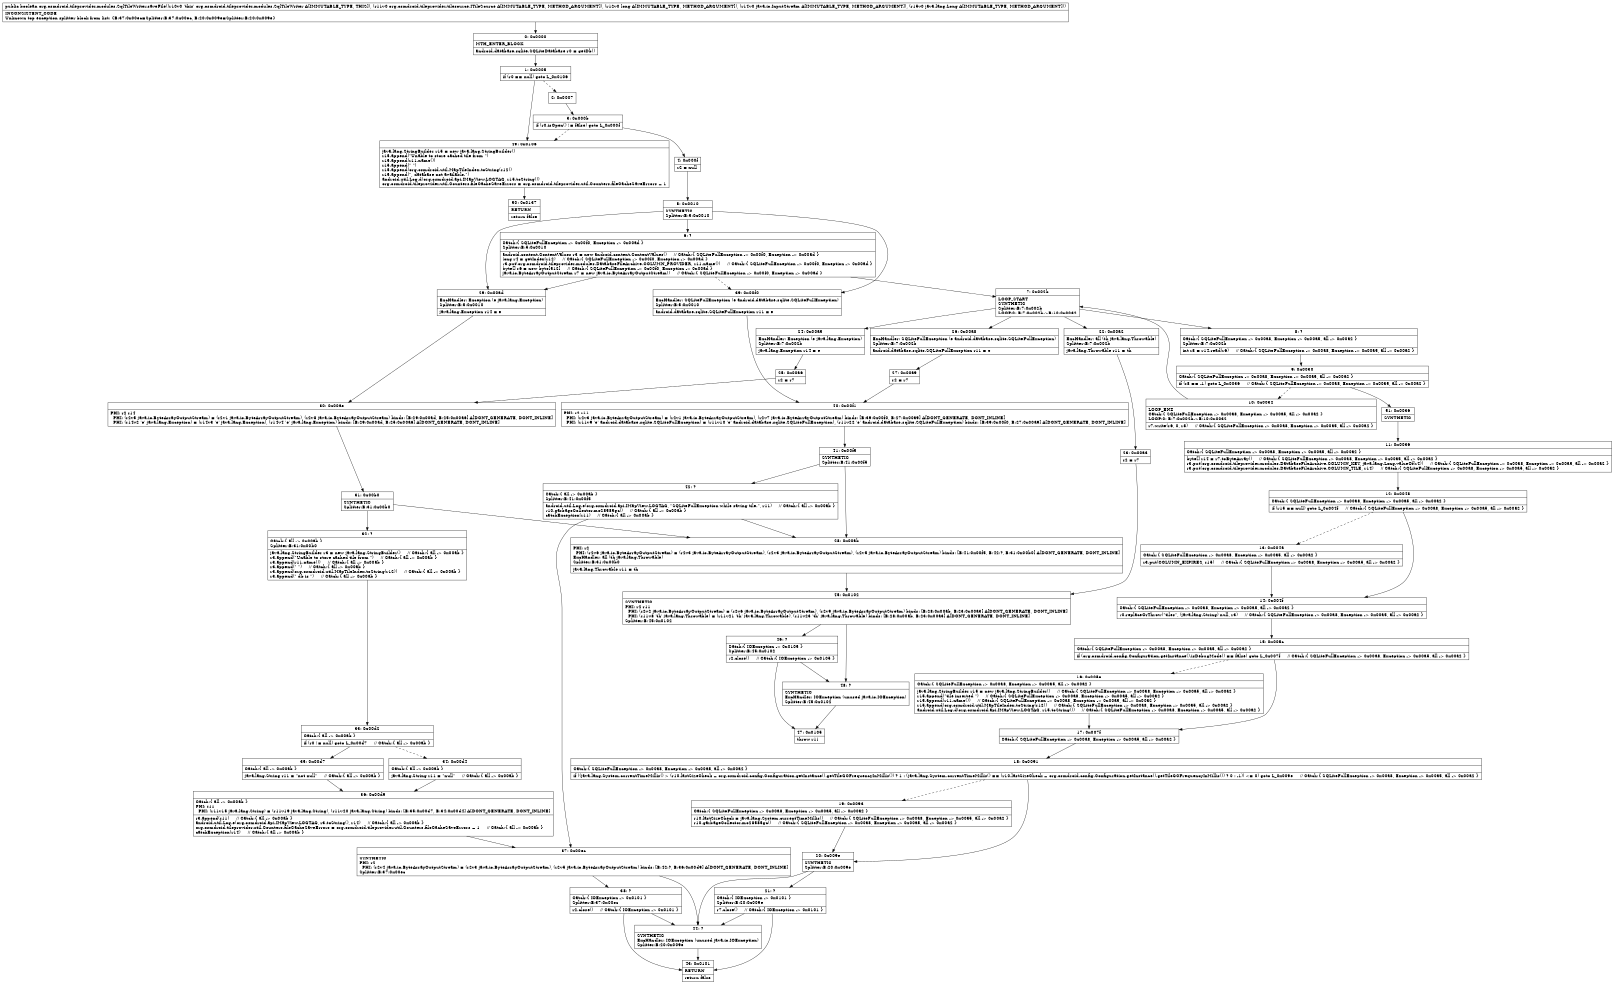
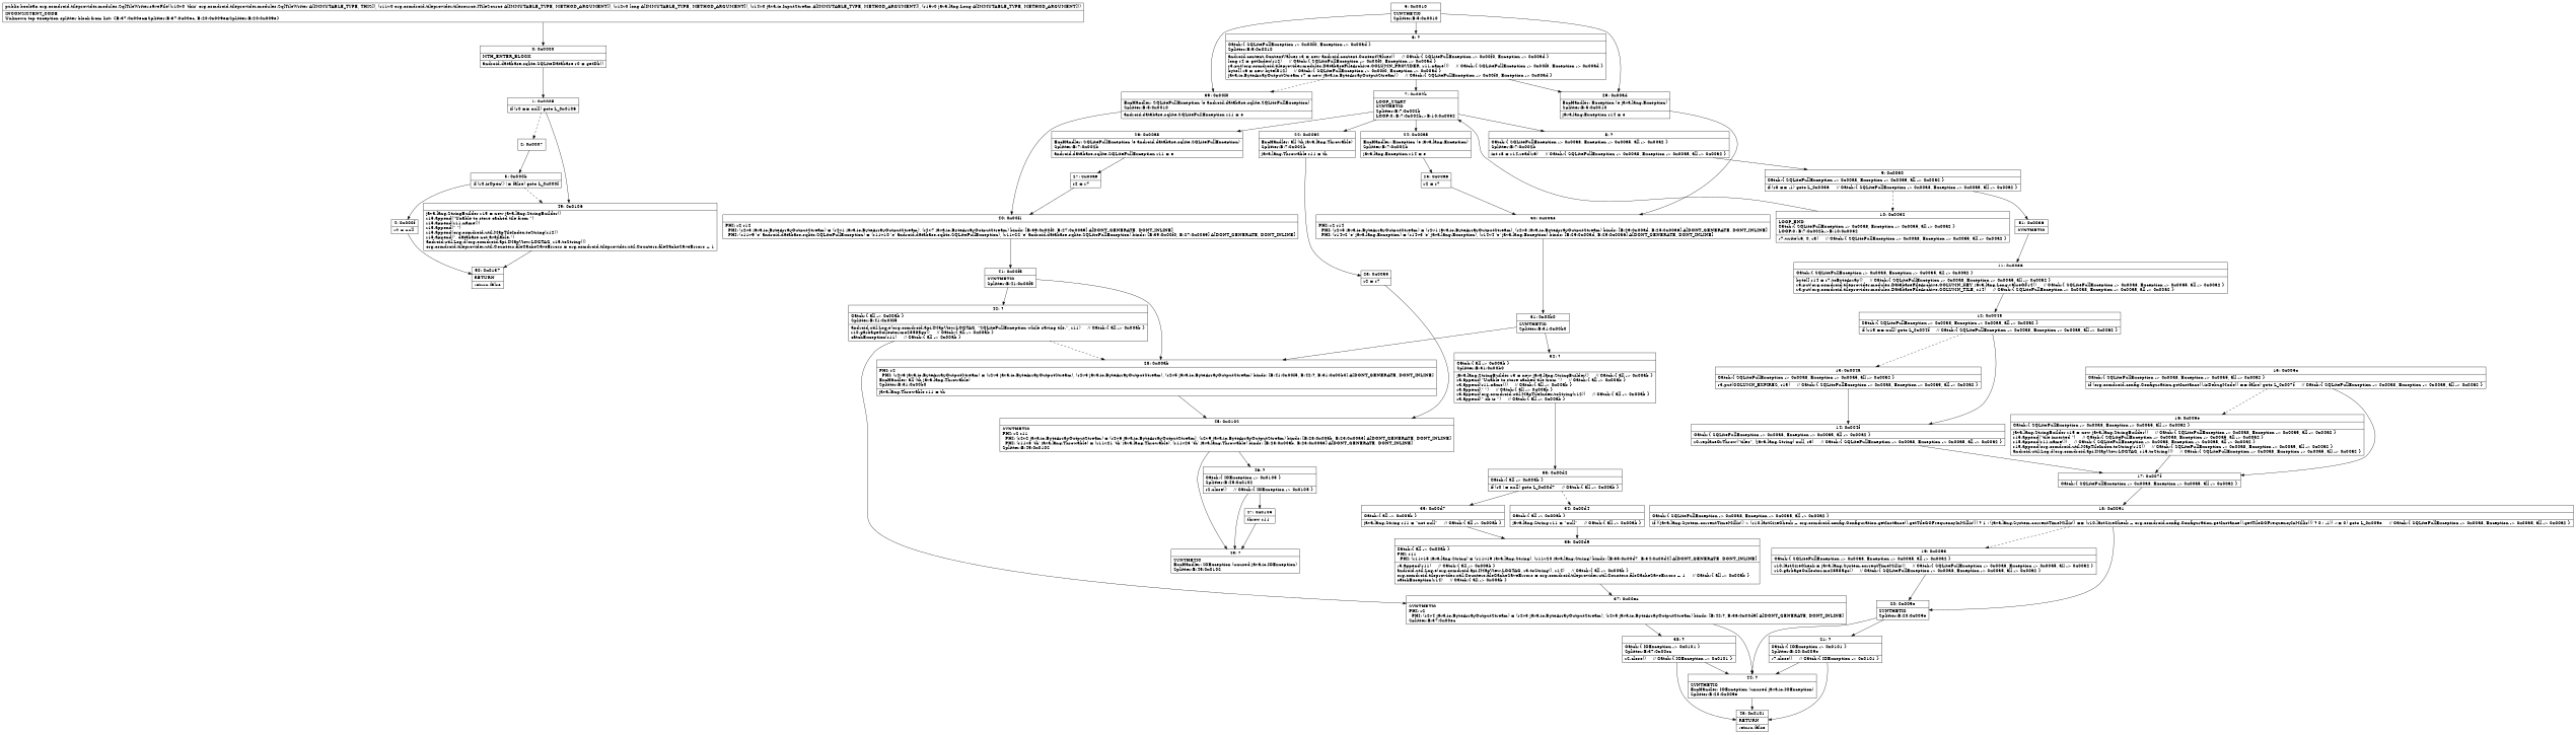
  digraph {
    fontname="DejaVu Serif"
    node [fontname="DejaVu Serif" shape=record]
    edge [fontname="DejaVu Serif"]
    n1 [label="{0\:\ 0x0000|MTH_ENTER_BLOCK\l|android.database.sqlite.SQLiteDatabase r0 = getDb()\l}"]
    n2 [label="{1\:\ 0x0005|if (r0 == null) goto L_0x0106\l}"]
    n3 [label="{2\:\ 0x0007}"]
    n4 [label="{49\:\ 0x0106|java.lang.StringBuilder r15 = new java.lang.StringBuilder()\lr15.append(\"Unable to store cached tile from \")\lr15.append(r11.name())\lr15.append(\" \")\lr15.append(org.osmdroid.util.MapTileIndex.toString(r12))\lr15.append(\", database not available.\")\landroid.util.Log.d(org.osmdroid.api.IMapView.LOGTAG, r15.toString())\lorg.osmdroid.tileprovider.util.Counters.fileCacheSaveErrors = org.osmdroid.tileprovider.util.Counters.fileCacheSaveErrors + 1\l}"]
    n5 [label="{3\:\ 0x000b|if (r0.isOpen() != false) goto L_0x000f\l}"]
    n6 [label="{50\:\ 0x0137|RETURN\l|return false\l}"]
    n7 [label="{4\:\ 0x000f|r2 = null\l}"]
    n8 [label="{5\:\ 0x0010|SYNTHETIC\lSplitter:B:5:0x0010\l}"]
    n9 [label="{6\:\ ?|Catch:\{ SQLiteFullException \-\> 0x00f0, Exception \-\> 0x00ad \}\lSplitter:B:5:0x0010\l|android.content.ContentValues r3 = new android.content.ContentValues()     \/\/ Catch:\{ SQLiteFullException \-\> 0x00f0, Exception \-\> 0x00ad \}\llong r4 = getIndex(r12)     \/\/ Catch:\{ SQLiteFullException \-\> 0x00f0, Exception \-\> 0x00ad \}\lr3.put(org.osmdroid.tileprovider.modules.DatabaseFileArchive.COLUMN_PROVIDER, r11.name())     \/\/ Catch:\{ SQLiteFullException \-\> 0x00f0, Exception \-\> 0x00ad \}\lbyte[] r6 = new byte[512]     \/\/ Catch:\{ SQLiteFullException \-\> 0x00f0, Exception \-\> 0x00ad \}\ljava.io.ByteArrayOutputStream r7 = new java.io.ByteArrayOutputStream()     \/\/ Catch:\{ SQLiteFullException \-\> 0x00f0, Exception \-\> 0x00ad \}\l}"]
    n10 [label="{29\:\ 0x00ad|ExcHandler: Exception (e java.lang.Exception)\lSplitter:B:5:0x0010\l|java.lang.Exception r14 = e\l}"]
    n11 [label="{39\:\ 0x00f0|ExcHandler: SQLiteFullException (e android.database.sqlite.SQLiteFullException)\lSplitter:B:5:0x0010\l|android.database.sqlite.SQLiteFullException r11 = e\l}"]
    n12 [label="{7\:\ 0x002b|LOOP_START\lSYNTHETIC\lSplitter:B:7:0x002b\lLOOP:0: B:7:0x002b\-\>B:10:0x0032\l}"]
    n13 [label="{30\:\ 0x00ae|PHI: r2 r14 \l  PHI: (r2v5 java.io.ByteArrayOutputStream) = (r2v1 java.io.ByteArrayOutputStream), (r2v8 java.io.ByteArrayOutputStream) binds: [B:29:0x00ad, B:25:0x00a6] A[DONT_GENERATE, DONT_INLINE]\l  PHI: (r14v2 'e' java.lang.Exception) = (r14v3 'e' java.lang.Exception), (r14v4 'e' java.lang.Exception) binds: [B:29:0x00ad, B:25:0x00a6] A[DONT_GENERATE, DONT_INLINE]\l}"]
-   n14 [label="{40\:\ 0x00f1|PHI: r2 r11 \l  PHI: (r2v3 java.io.ByteArrayOutputStream) = (r2v1 java.io.ByteArrayOutputStream), (r2v7 java.io.ByteArrayOutputStream) binds: [B:39:0x00f0, B:27:0x00a9] A[DONT_GENERATE, DONT_INLINE]\l  PHI: (r11v9 'e' android.database.sqlite.SQLiteFullException) = (r11v10 'e' android.database.sqlite.SQLiteFullException), (r11v22 'e' android.database.sqlite.SQLiteFullException) binds: [B:39:0x00f0, B:27:0x00a9] A[DONT_GENERATE, DONT_INLINE]\l}"]
+   n14 [label="{40\:\ 0x00f1|PHI: r2 r12 \l  PHI: (r2v3 java.io.ByteArrayOutputStream) = (r2v1 java.io.ByteArrayOutputStream), (r2v7 java.io.ByteArrayOutputStream) binds: [B:39:0x00f0, B:27:0x00a9] A[DONT_GENERATE, DONT_INLINE]\l  PHI: (r11v9 'e' android.database.sqlite.SQLiteFullException) = (r11v10 'e' android.database.sqlite.SQLiteFullException), (r11v22 'e' android.database.sqlite.SQLiteFullException) binds: [B:39:0x00f0, B:27:0x00a9] A[DONT_GENERATE, DONT_INLINE]\l}"]
    n15 [label="{8\:\ ?|Catch:\{ SQLiteFullException \-\> 0x00a8, Exception \-\> 0x00a5, all \-\> 0x00a2 \}\lSplitter:B:7:0x002b\l|int r8 = r14.read(r6)     \/\/ Catch:\{ SQLiteFullException \-\> 0x00a8, Exception \-\> 0x00a5, all \-\> 0x00a2 \}\l}"]
    n16 [label="{22\:\ 0x00a2|ExcHandler: all (th java.lang.Throwable)\lSplitter:B:7:0x002b\l|java.lang.Throwable r11 = th\l}"]
    n17 [label="{24\:\ 0x00a5|ExcHandler: Exception (e java.lang.Exception)\lSplitter:B:7:0x002b\l|java.lang.Exception r14 = e\l}"]
    n18 [label="{26\:\ 0x00a8|ExcHandler: SQLiteFullException (e android.database.sqlite.SQLiteFullException)\lSplitter:B:7:0x002b\l|android.database.sqlite.SQLiteFullException r11 = e\l}"]
    n19 [label="{9\:\ 0x0030|Catch:\{ SQLiteFullException \-\> 0x00a8, Exception \-\> 0x00a5, all \-\> 0x00a2 \}\l|if (r8 == \-1) goto L_0x0036     \/\/ Catch:\{ SQLiteFullException \-\> 0x00a8, Exception \-\> 0x00a5, all \-\> 0x00a2 \}\l}"]
    n20 [label="{23\:\ 0x00a3|r2 = r7\l}"]
    n21 [label="{25\:\ 0x00a6|r2 = r7\l}"]
    n22 [label="{27\:\ 0x00a9|r2 = r7\l}"]
    n23 [label="{10\:\ 0x0032|LOOP_END\lCatch:\{ SQLiteFullException \-\> 0x00a8, Exception \-\> 0x00a5, all \-\> 0x00a2 \}\lLOOP:0: B:7:0x002b\-\>B:10:0x0032\l|r7.write(r6, 0, r8)     \/\/ Catch:\{ SQLiteFullException \-\> 0x00a8, Exception \-\> 0x00a5, all \-\> 0x00a2 \}\l}"]
    n24 [label="{51\:\ 0x0036|SYNTHETIC\l}"]
    n25 [label="{11\:\ 0x0036|Catch:\{ SQLiteFullException \-\> 0x00a8, Exception \-\> 0x00a5, all \-\> 0x00a2 \}\l|byte[] r14 = r7.toByteArray()     \/\/ Catch:\{ SQLiteFullException \-\> 0x00a8, Exception \-\> 0x00a5, all \-\> 0x00a2 \}\lr3.put(org.osmdroid.tileprovider.modules.DatabaseFileArchive.COLUMN_KEY, java.lang.Long.valueOf(r4))     \/\/ Catch:\{ SQLiteFullException \-\> 0x00a8, Exception \-\> 0x00a5, all \-\> 0x00a2 \}\lr3.put(org.osmdroid.tileprovider.modules.DatabaseFileArchive.COLUMN_TILE, r14)     \/\/ Catch:\{ SQLiteFullException \-\> 0x00a8, Exception \-\> 0x00a5, all \-\> 0x00a2 \}\l}"]
    n26 [label="{12\:\ 0x0048|Catch:\{ SQLiteFullException \-\> 0x00a8, Exception \-\> 0x00a5, all \-\> 0x00a2 \}\l|if (r15 == null) goto L_0x004f     \/\/ Catch:\{ SQLiteFullException \-\> 0x00a8, Exception \-\> 0x00a5, all \-\> 0x00a2 \}\l}"]
    n27 [label="{13\:\ 0x004a|Catch:\{ SQLiteFullException \-\> 0x00a8, Exception \-\> 0x00a5, all \-\> 0x00a2 \}\l|r3.put(COLUMN_EXPIRES, r15)     \/\/ Catch:\{ SQLiteFullException \-\> 0x00a8, Exception \-\> 0x00a5, all \-\> 0x00a2 \}\l}"]
    n28 [label="{14\:\ 0x004f|Catch:\{ SQLiteFullException \-\> 0x00a8, Exception \-\> 0x00a5, all \-\> 0x00a2 \}\l|r0.replaceOrThrow(\"tiles\", (java.lang.String) null, r3)     \/\/ Catch:\{ SQLiteFullException \-\> 0x00a8, Exception \-\> 0x00a5, all \-\> 0x00a2 \}\l}"]
    n29 [label="{15\:\ 0x005c|Catch:\{ SQLiteFullException \-\> 0x00a8, Exception \-\> 0x00a5, all \-\> 0x00a2 \}\l|if (org.osmdroid.config.Configuration.getInstance().isDebugMode() == false) goto L_0x007f     \/\/ Catch:\{ SQLiteFullException \-\> 0x00a8, Exception \-\> 0x00a5, all \-\> 0x00a2 \}\l}"]
    n30 [label="{16\:\ 0x005e|Catch:\{ SQLiteFullException \-\> 0x00a8, Exception \-\> 0x00a5, all \-\> 0x00a2 \}\l|java.lang.StringBuilder r15 = new java.lang.StringBuilder()     \/\/ Catch:\{ SQLiteFullException \-\> 0x00a8, Exception \-\> 0x00a5, all \-\> 0x00a2 \}\lr15.append(\"tile inserted \")     \/\/ Catch:\{ SQLiteFullException \-\> 0x00a8, Exception \-\> 0x00a5, all \-\> 0x00a2 \}\lr15.append(r11.name())     \/\/ Catch:\{ SQLiteFullException \-\> 0x00a8, Exception \-\> 0x00a5, all \-\> 0x00a2 \}\lr15.append(org.osmdroid.util.MapTileIndex.toString(r12))     \/\/ Catch:\{ SQLiteFullException \-\> 0x00a8, Exception \-\> 0x00a5, all \-\> 0x00a2 \}\landroid.util.Log.d(org.osmdroid.api.IMapView.LOGTAG, r15.toString())     \/\/ Catch:\{ SQLiteFullException \-\> 0x00a8, Exception \-\> 0x00a5, all \-\> 0x00a2 \}\l}"]
    n31 [label="{17\:\ 0x007f|Catch:\{ SQLiteFullException \-\> 0x00a8, Exception \-\> 0x00a5, all \-\> 0x00a2 \}\l}"]
    n32 [label="{18\:\ 0x0091|Catch:\{ SQLiteFullException \-\> 0x00a8, Exception \-\> 0x00a5, all \-\> 0x00a2 \}\l|if ((java.lang.System.currentTimeMillis() \> (r10.lastSizeCheck + org.osmdroid.config.Configuration.getInstance().getTileGCFrequencyInMillis()) ? 1 : (java.lang.System.currentTimeMillis() == (r10.lastSizeCheck + org.osmdroid.config.Configuration.getInstance().getTileGCFrequencyInMillis()) ? 0 : \-1)) \<= 0) goto L_0x009e     \/\/ Catch:\{ SQLiteFullException \-\> 0x00a8, Exception \-\> 0x00a5, all \-\> 0x00a2 \}\l}"]
    n33 [label="{19\:\ 0x0093|Catch:\{ SQLiteFullException \-\> 0x00a8, Exception \-\> 0x00a5, all \-\> 0x00a2 \}\l|r10.lastSizeCheck = java.lang.System.currentTimeMillis()     \/\/ Catch:\{ SQLiteFullException \-\> 0x00a8, Exception \-\> 0x00a5, all \-\> 0x00a2 \}\lr10.garbageCollector.mo28585gc()     \/\/ Catch:\{ SQLiteFullException \-\> 0x00a8, Exception \-\> 0x00a5, all \-\> 0x00a2 \}\l}"]
    n34 [label="{20\:\ 0x009e|SYNTHETIC\lSplitter:B:20:0x009e\l}"]
    n35 [label="{21\:\ ?|Catch:\{ IOException \-\> 0x0101 \}\lSplitter:B:20:0x009e\l|r7.close()     \/\/ Catch:\{ IOException \-\> 0x0101 \}\l}"]
    n36 [label="{44\:\ ?|SYNTHETIC\lExcHandler: IOException (unused java.io.IOException)\lSplitter:B:20:0x009e\l}"]
    n37 [label="{43\:\ 0x0101|RETURN\l|return false\l}"]
    n38 [label="{45\:\ 0x0102|SYNTHETIC\lPHI: r2 r11 \l  PHI: (r2v2 java.io.ByteArrayOutputStream) = (r2v6 java.io.ByteArrayOutputStream), (r2v9 java.io.ByteArrayOutputStream) binds: [B:28:0x00ab, B:23:0x00a3] A[DONT_GENERATE, DONT_INLINE]\l  PHI: (r11v8 'th' java.lang.Throwable) = (r11v21 'th' java.lang.Throwable), (r11v23 'th' java.lang.Throwable) binds: [B:28:0x00ab, B:23:0x00a3] A[DONT_GENERATE, DONT_INLINE]\lSplitter:B:45:0x0102\l}"]
    n39 [label="{46\:\ ?|Catch:\{ IOException \-\> 0x0105 \}\lSplitter:B:45:0x0102\l|r2.close()     \/\/ Catch:\{ IOException \-\> 0x0105 \}\l}"]
    n40 [label="{48\:\ ?|SYNTHETIC\lExcHandler: IOException (unused java.io.IOException)\lSplitter:B:45:0x0102\l}"]
    n41 [label="{31\:\ 0x00b0|SYNTHETIC\lSplitter:B:31:0x00b0\l}"]
    n42 [label="{41\:\ 0x00f5|SYNTHETIC\lSplitter:B:41:0x00f5\l}"]
    n43 [label="{28\:\ 0x00ab|PHI: r2 \l  PHI: (r2v6 java.io.ByteArrayOutputStream) = (r2v3 java.io.ByteArrayOutputStream), (r2v3 java.io.ByteArrayOutputStream), (r2v5 java.io.ByteArrayOutputStream) binds: [B:41:0x00f5, B:42:?, B:31:0x00b0] A[DONT_GENERATE, DONT_INLINE]\lExcHandler: all (th java.lang.Throwable)\lSplitter:B:31:0x00b0\l|java.lang.Throwable r11 = th\l}"]
    n44 [label="{32\:\ ?|Catch:\{ all \-\> 0x00ab \}\lSplitter:B:31:0x00b0\l|java.lang.StringBuilder r3 = new java.lang.StringBuilder()     \/\/ Catch:\{ all \-\> 0x00ab \}\lr3.append(\"Unable to store cached tile from \")     \/\/ Catch:\{ all \-\> 0x00ab \}\lr3.append(r11.name())     \/\/ Catch:\{ all \-\> 0x00ab \}\lr3.append(\" \")     \/\/ Catch:\{ all \-\> 0x00ab \}\lr3.append(org.osmdroid.util.MapTileIndex.toString(r12))     \/\/ Catch:\{ all \-\> 0x00ab \}\lr3.append(\" db is \")     \/\/ Catch:\{ all \-\> 0x00ab \}\l}"]
    n45 [label="{33\:\ 0x00d2|Catch:\{ all \-\> 0x00ab \}\l|if (r0 != null) goto L_0x00d7     \/\/ Catch:\{ all \-\> 0x00ab \}\l}"]
    n46 [label="{34\:\ 0x00d4|Catch:\{ all \-\> 0x00ab \}\l|java.lang.String r11 = \"null\"     \/\/ Catch:\{ all \-\> 0x00ab \}\l}"]
    n47 [label="{35\:\ 0x00d7|Catch:\{ all \-\> 0x00ab \}\l|java.lang.String r11 = \"not null\"     \/\/ Catch:\{ all \-\> 0x00ab \}\l}"]
    n48 [label="{36\:\ 0x00d9|Catch:\{ all \-\> 0x00ab \}\lPHI: r11 \l  PHI: (r11v15 java.lang.String) = (r11v19 java.lang.String), (r11v20 java.lang.String) binds: [B:35:0x00d7, B:34:0x00d4] A[DONT_GENERATE, DONT_INLINE]\l|r3.append(r11)     \/\/ Catch:\{ all \-\> 0x00ab \}\landroid.util.Log.e(org.osmdroid.api.IMapView.LOGTAG, r3.toString(), r14)     \/\/ Catch:\{ all \-\> 0x00ab \}\lorg.osmdroid.tileprovider.util.Counters.fileCacheSaveErrors = org.osmdroid.tileprovider.util.Counters.fileCacheSaveErrors + 1     \/\/ Catch:\{ all \-\> 0x00ab \}\lcatchException(r14)     \/\/ Catch:\{ all \-\> 0x00ab \}\l}"]
    n49 [label="{37\:\ 0x00ec|SYNTHETIC\lPHI: r2 \l  PHI: (r2v4 java.io.ByteArrayOutputStream) = (r2v3 java.io.ByteArrayOutputStream), (r2v5 java.io.ByteArrayOutputStream) binds: [B:42:?, B:36:0x00d9] A[DONT_GENERATE, DONT_INLINE]\lSplitter:B:37:0x00ec\l}"]
    n50 [label="{38\:\ ?|Catch:\{ IOException \-\> 0x0101 \}\lSplitter:B:37:0x00ec\l|r2.close()     \/\/ Catch:\{ IOException \-\> 0x0101 \}\l}"]
    n51 [label="{42\:\ ?|Catch:\{ all \-\> 0x00ab \}\lSplitter:B:41:0x00f5\l|android.util.Log.e(org.osmdroid.api.IMapView.LOGTAG, \"SQLiteFullException while saving tile.\", r11)     \/\/ Catch:\{ all \-\> 0x00ab \}\lr10.garbageCollector.mo28585gc()     \/\/ Catch:\{ all \-\> 0x00ab \}\lcatchException(r11)     \/\/ Catch:\{ all \-\> 0x00ab \}\l}"]
    n52 [label="{47\:\ 0x0105|throw r11\l}"]
    n53 [label="{public boolean org.osmdroid.tileprovider.modules.SqlTileWriter.saveFile((r10v0 'this' org.osmdroid.tileprovider.modules.SqlTileWriter A[IMMUTABLE_TYPE, THIS]), (r11v0 org.osmdroid.tileprovider.tilesource.ITileSource A[IMMUTABLE_TYPE, METHOD_ARGUMENT]), (r12v0 long A[IMMUTABLE_TYPE, METHOD_ARGUMENT]), (r14v0 java.io.InputStream A[IMMUTABLE_TYPE, METHOD_ARGUMENT]), (r15v0 java.lang.Long A[IMMUTABLE_TYPE, METHOD_ARGUMENT]))  | INCONSISTENT_CODE\lUnknown top exception splitter block from list: \{B:37:0x00ec=Splitter:B:37:0x00ec, B:20:0x009e=Splitter:B:20:0x009e\}\l}"]
    n1 -> n2
    n2 -> n3 [style=dashed]
    n2 -> n4
    n3 -> n5
    n4 -> n6
    n5 -> n4 [style=dashed]
    n5 -> n7
-   n7 -> n8
+   n7 -> n6
    n8 -> n9
    n8 -> n10
    n8 -> n11
    n9 -> n10
    n9 -> n11 [style=dashed]
    n9 -> n12
    n10 -> n13
    n11 -> n14
    n12 -> n15
    n12 -> n16
    n12 -> n17
    n12 -> n18
    n13 -> n41
    n14 -> n42
    n15 -> n19
    n16 -> n20
    n17 -> n21
    n18 -> n22
    n19 -> n23 [style=dashed]
    n19 -> n24
    n20 -> n38
    n21 -> n13
    n22 -> n14
    n23 -> n12
    n24 -> n25
    n25 -> n26
    n26 -> n27 [style=dashed]
    n26 -> n28
    n27 -> n28
-   n28 -> n29
+   n28 -> n31
    n29 -> n30 [style=dashed]
    n29 -> n31
    n30 -> n31
    n31 -> n32
    n32 -> n33 [style=dashed]
    n32 -> n34
    n33 -> n34
    n34 -> n35
    n34 -> n36
    n35 -> n36
    n35 -> n37
    n36 -> n37
    n38 -> n39
    n38 -> n40
    n39 -> n40
    n39 -> n52
-   n40 -> n52
+   n52 -> n40
    n41 -> n43
    n41 -> n44
    n42 -> n43
    n42 -> n51
    n43 -> n38
    n44 -> n45
    n45 -> n46 [style=dashed]
    n45 -> n47
    n46 -> n48
    n47 -> n48
    n48 -> n49
    n49 -> n36
    n49 -> n50
    n50 -> n36
    n50 -> n37
-   n51 -> n43
+   n51 -> n43 [style=dashed]
    n51 -> n49
    n53 -> n1
  }
